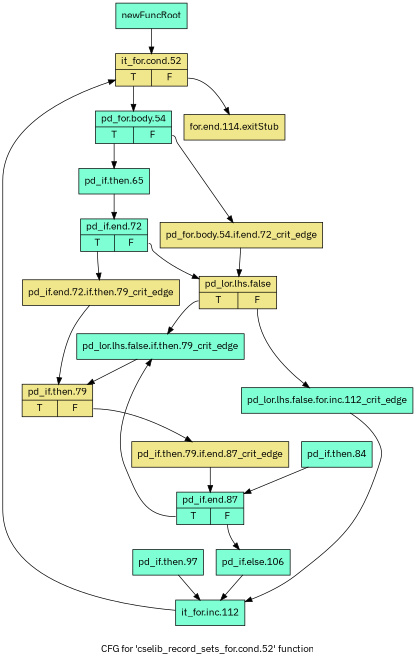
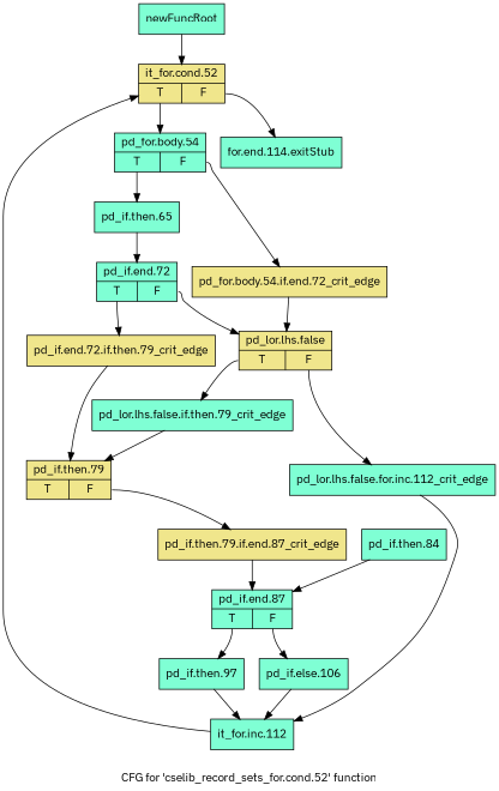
  digraph {
    fontname="IBM Plex Sans"
    label="CFG for 'cselib_record_sets_for.cond.52' function"
    node [fillcolor=aquamarine fontname="IBM Plex Sans" shape=record style=filled]
    edge [fontname="IBM Plex Sans"]
    n1 [label="{newFuncRoot}"]
    n2 [fillcolor=khaki label="{it_for.cond.52|{<s0>T|<s1>F}}"]
-   n3 [fillcolor=khaki label="{for.end.114.exitStub}"]
+   n3 [label="{for.end.114.exitStub}"]
    n4 [label="{pd_for.body.54|{<s0>T|<s1>F}}"]
    n5 [label="{pd_if.then.65}"]
    n6 [fillcolor=khaki label="{pd_for.body.54.if.end.72_crit_edge}"]
    n7 [label="{pd_if.end.72|{<s0>T|<s1>F}}"]
    n8 [fillcolor=khaki label="{pd_lor.lhs.false|{<s0>T|<s1>F}}"]
    n9 [fillcolor=khaki label="{pd_if.end.72.if.then.79_crit_edge}"]
    n10 [fillcolor=khaki label="{pd_if.then.79|{<s0>T|<s1>F}}"]
    n11 [label="{pd_lor.lhs.false.if.then.79_crit_edge}"]
    n12 [label="{pd_lor.lhs.false.for.inc.112_crit_edge}"]
    n13 [fillcolor=khaki label="{pd_if.then.79.if.end.87_crit_edge}"]
    n14 [label="{it_for.inc.112}"]
    n15 [label="{pd_if.then.84}"]
    n16 [label="{pd_if.end.87|{<s0>T|<s1>F}}"]
    n17 [label="{pd_if.then.97}"]
    n18 [label="{pd_if.else.106}"]
    n1 -> n2
    n2 -> n3 [tailport=s1]
    n2 -> n4 [tailport=s0]
    n4 -> n5 [tailport=s0]
    n4 -> n6 [tailport=s1]
    n5 -> n7
    n6 -> n8
    n7 -> n8 [tailport=s1]
    n7 -> n9 [tailport=s0]
    n8 -> n11 [tailport=s0]
    n8 -> n12 [tailport=s1]
    n9 -> n10
    n10 -> n13 [tailport=s1]
    n11 -> n10
    n12 -> n14
    n13 -> n16
    n14 -> n2
    n15 -> n16
-   n16 -> n11 [tailport=s0]
+   n16 -> n17 [tailport=s0]
    n16 -> n18 [tailport=s1]
    n17 -> n14
    n18 -> n14
  }
